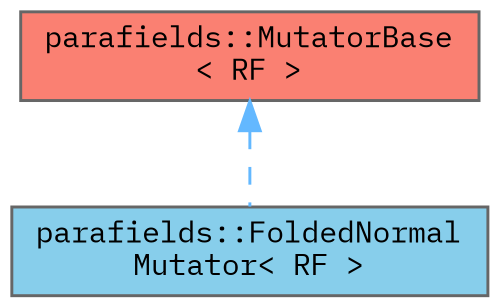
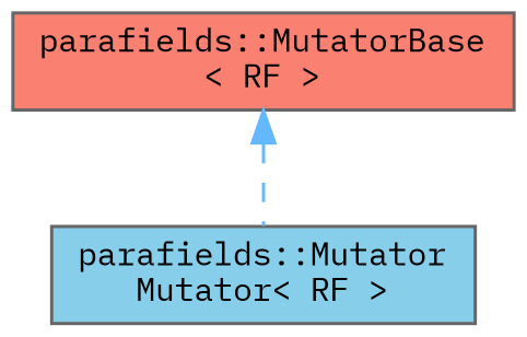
  digraph {
    fontname="IBM Plex Mono"
    node [color=gray40 fontname="IBM Plex Mono" fontsize=10 shape=box style=filled]
-   n1 [fillcolor=skyblue fontcolor=black height=0.2 label="parafields::FoldedNormal\lMutator\< RF \>" width=0.4]
+   n1 [fillcolor=skyblue fontcolor=black height=0.2 label="parafields::Mutator\lMutator\< RF \>" width=0.4]
    n2 [fillcolor=salmon height=0.2 label="parafields::MutatorBase\l\< RF \>" width=0.4]
    n2 -> n1 [color=steelblue1 dir=back fontname="IBM Plex Mono" fontsize=10 labelfontname=Helvetica labelfontsize=10 style=dashed]
  }
